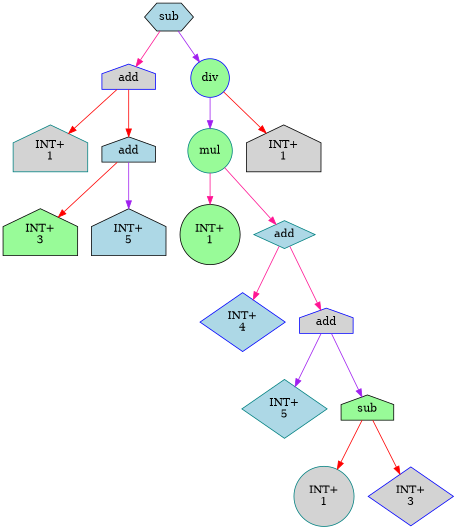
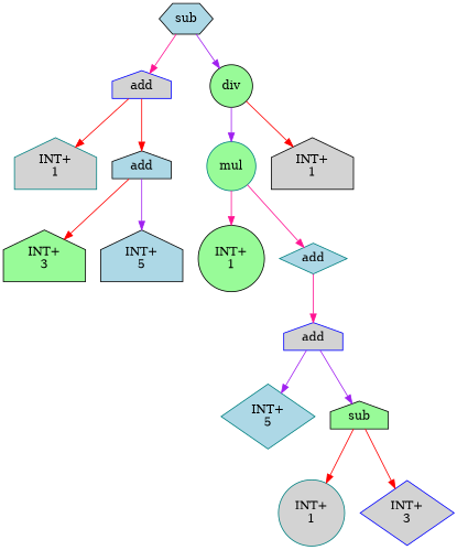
  digraph {
    node [color=black fillcolor=lightblue shape=house style=filled]
    edge [color=red]
    n1 [label=sub shape=hexagon]
    n2 [color=blue fillcolor=lightgrey label=add]
-   n3 [color=blue fillcolor=palegreen label=div shape=circle]
+   n3 [fillcolor=palegreen label=div shape=circle]
    n4 [color=teal fillcolor=lightgrey label="INT+\n1"]
    n5 [label=add]
    n6 [color=teal fillcolor=palegreen label=mul shape=circle]
    n7 [fillcolor=lightgrey label="INT+\n1"]
    n8 [fillcolor=palegreen label="INT+\n3"]
    n9 [label="INT+\n5"]
    n10 [fillcolor=palegreen label="INT+\n1" shape=circle]
    n11 [color=teal label=add shape=diamond]
-   n12 [color=blue label="INT+\n4" shape=diamond]
    n13 [color=blue fillcolor=lightgrey label=add]
    n14 [color=teal label="INT+\n5" shape=diamond]
    n15 [fillcolor=palegreen label=sub]
    n16 [color=teal fillcolor=lightgrey label="INT+\n1" shape=circle]
    n17 [color=blue fillcolor=lightgrey label="INT+\n3" shape=diamond]
    n1 -> n2 [color=deeppink]
    n1 -> n3 [color=purple]
    n2 -> n4
    n2 -> n5
    n3 -> n6 [color=purple]
    n3 -> n7
    n5 -> n8
    n5 -> n9 [color=purple]
    n6 -> n10 [color=deeppink]
    n6 -> n11 [color=deeppink]
-   n11 -> n12 [color=deeppink]
    n11 -> n13 [color=deeppink]
    n13 -> n14 [color=purple]
    n13 -> n15 [color=purple]
    n15 -> n16
    n15 -> n17
  }
